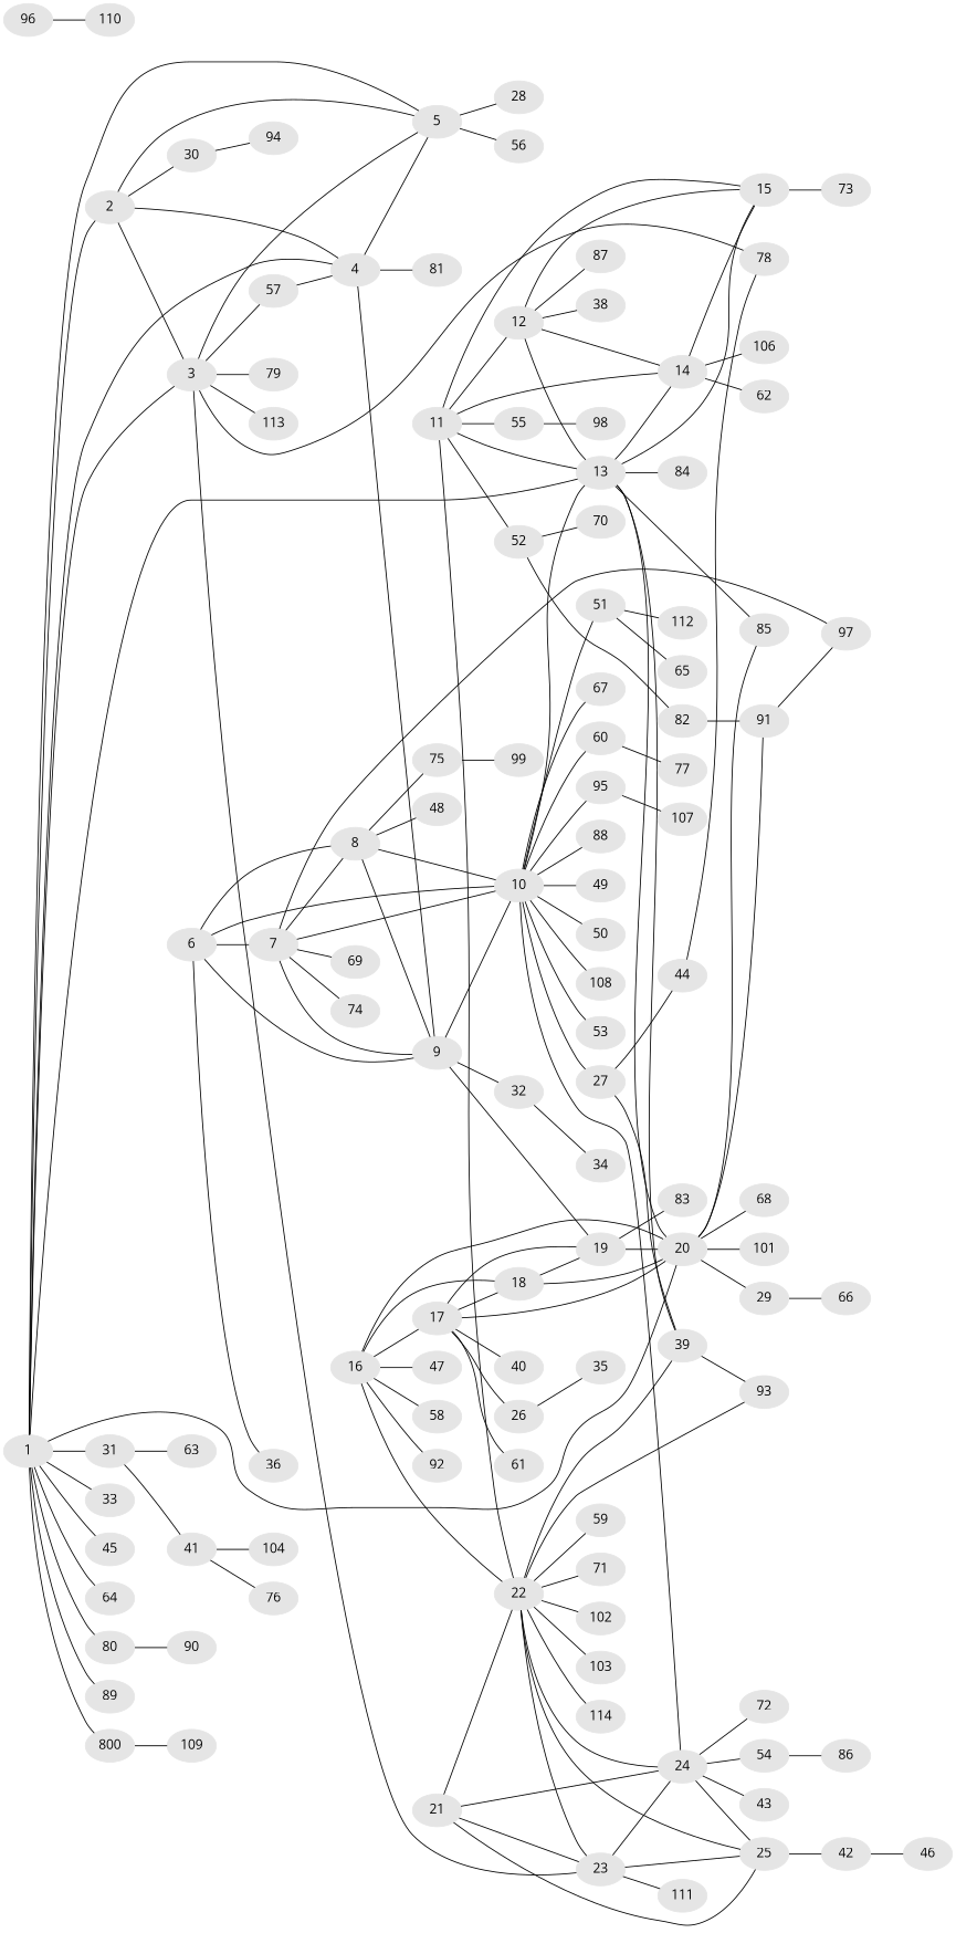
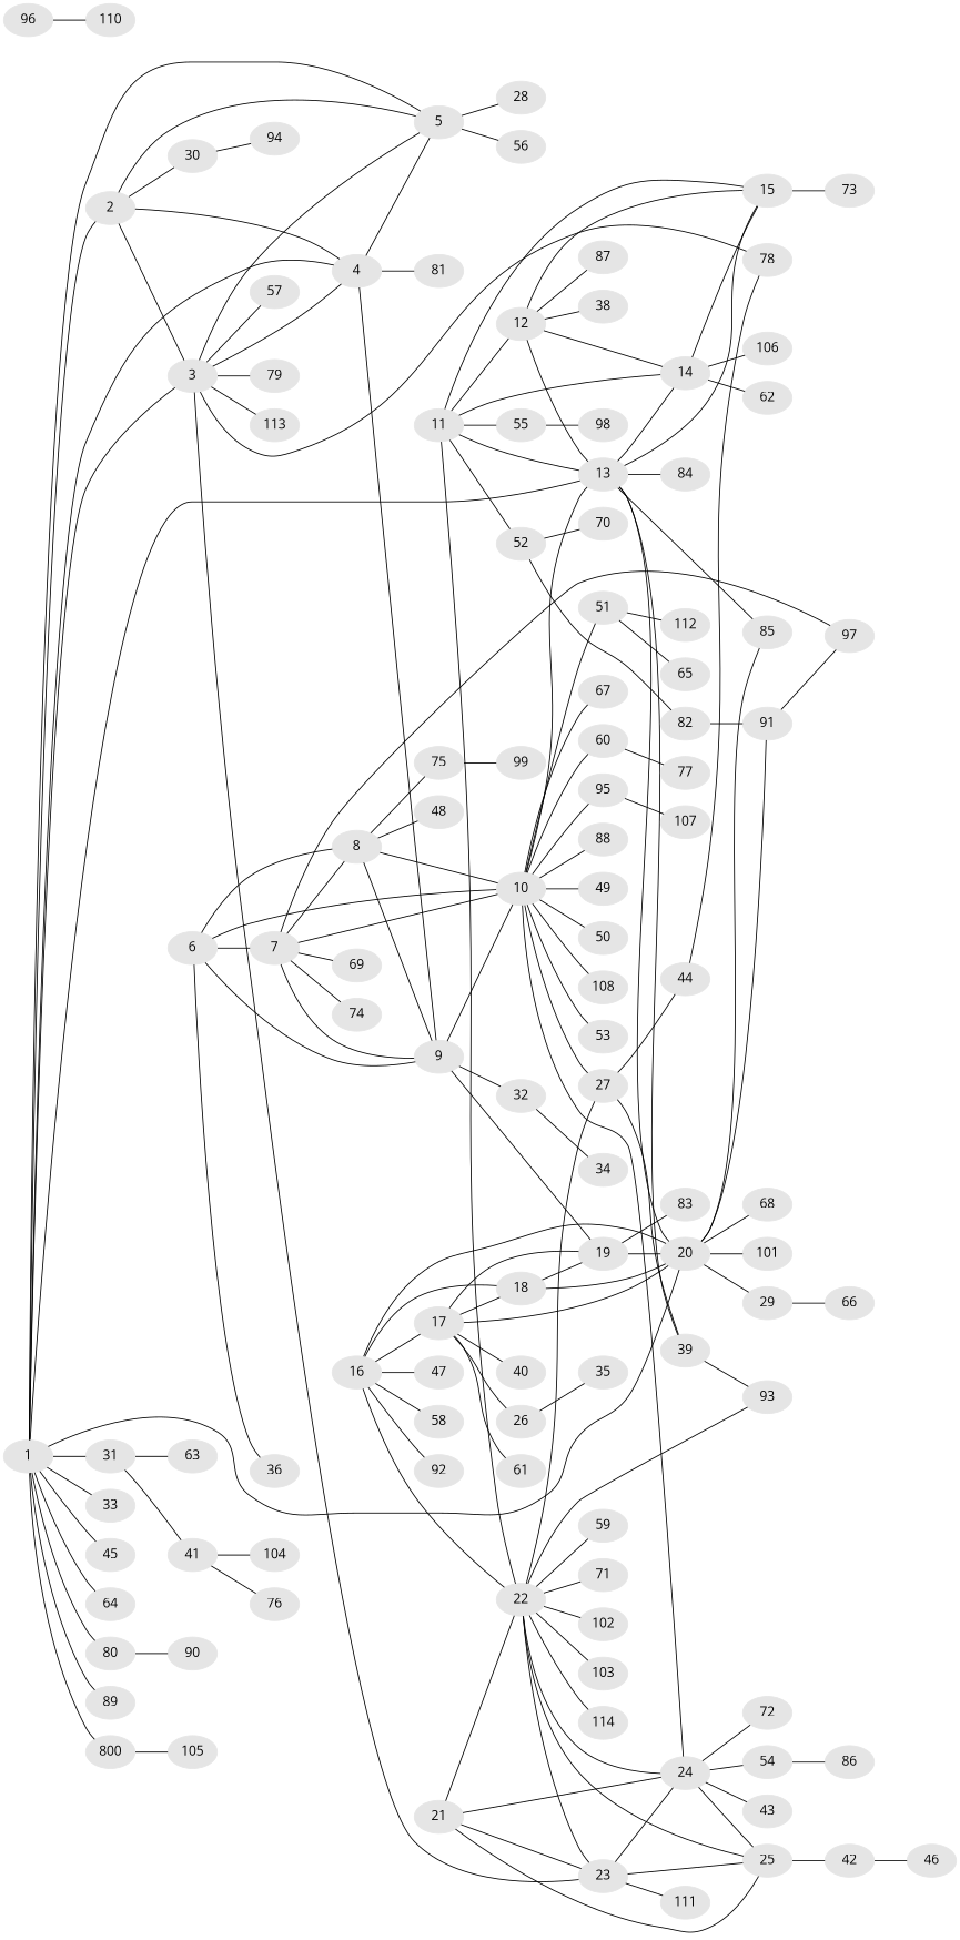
  graph {
    fontname="Open Sans"
    rankdir=LR
    node [color=gray90 fontname="Open Sans" style=filled]
    edge [fontname="Open Sans"]
    1
    2
    3
    4
    5
    13
    20
    31
    33
    45
    64
    80
    89
    n14 [label=800]
    30
    23
    57
    78
    79
    113
    9
    81
    28
    56
    14
    15
    39
    84
    85
    29
    68
    91
    101
    41
    63
    90
-   109
+   109 [label=105]
    94
    24
    25
    111
    10
    19
    32
    6
    7
    8
    36
    69
    74
    97
    48
    75
    27
    49
    50
    51
    53
    60
    67
    88
    95
    108
    99
    83
    34
    43
    54
    72
    44
    65
    112
    77
    107
    11
    12
    22
    52
    55
    38
    87
    62
    106
    73
    59
    71
    93
    102
    103
    114
    70
    82
    98
    16
    17
    18
    47
    58
    92
    26
    40
    61
    35
    66
    21
    42
    86
    46
    76
    104
    96
    110
    1 -- 2
    1 -- 3
    1 -- 4
    1 -- 5
    1 -- 13
    1 -- 20
    1 -- 31
    1 -- 33
    1 -- 45
    1 -- 64
    1 -- 80
    1 -- 89
    1 -- n14
    2 -- 3
    2 -- 4
    2 -- 5
    2 -- 30
-   57 -- 4
+   3 -- 4
    3 -- 5
    3 -- 23
    3 -- 57
    3 -- 78
    3 -- 79
    3 -- 113
    4 -- 5
    4 -- 9
    4 -- 81
    5 -- 28
    5 -- 56
    13 -- 20
    13 -- 14
    13 -- 15
    13 -- 39
    13 -- 84
    13 -- 85
    20 -- 85
    20 -- 29
    20 -- 68
    20 -- 91
    20 -- 101
    31 -- 41
    31 -- 63
    80 -- 90
    n14 -- 109
    30 -- 94
    23 -- 24
    23 -- 25
    23 -- 111
    9 -- 10
    9 -- 19
    9 -- 32
    14 -- 15
    14 -- 62
    14 -- 106
    15 -- 73
    39 -- 93
    29 -- 66
    91 -- 97
    41 -- 76
    41 -- 104
    24 -- 25
    24 -- 43
    24 -- 54
    24 -- 72
    25 -- 42
    10 -- 13
    10 -- 24
    10 -- 27
    10 -- 49
    10 -- 50
    10 -- 51
    10 -- 53
    10 -- 60
    10 -- 67
    10 -- 88
    10 -- 95
    10 -- 108
    19 -- 20
    19 -- 83
    32 -- 34
    6 -- 9
    6 -- 10
    6 -- 7
    6 -- 8
    6 -- 36
    7 -- 9
    7 -- 10
    7 -- 8
    7 -- 69
    7 -- 74
    7 -- 97
    8 -- 9
    8 -- 10
    8 -- 48
    8 -- 75
    75 -- 99
    27 -- 39
    27 -- 44
    51 -- 65
    51 -- 112
    60 -- 77
    95 -- 107
    54 -- 86
    44 -- 78
    11 -- 13
    11 -- 14
    11 -- 15
    11 -- 12
    11 -- 22
    11 -- 52
    11 -- 55
    12 -- 13
    12 -- 14
    12 -- 15
    12 -- 38
    12 -- 87
    22 -- 23
    22 -- 24
    22 -- 25
-   22 -- 39
+   22 -- 27
    22 -- 59
    22 -- 71
    22 -- 93
    22 -- 102
    22 -- 103
    22 -- 114
    52 -- 70
    52 -- 82
    55 -- 98
    82 -- 91
    16 -- 20
    16 -- 22
    16 -- 17
    16 -- 18
    16 -- 47
    16 -- 58
    16 -- 92
    17 -- 20
    17 -- 19
    17 -- 18
    17 -- 26
    17 -- 40
    17 -- 61
    18 -- 20
    18 -- 19
    26 -- 35
    21 -- 23
    21 -- 24
    21 -- 25
    21 -- 22
    42 -- 46
    96 -- 110
  }
